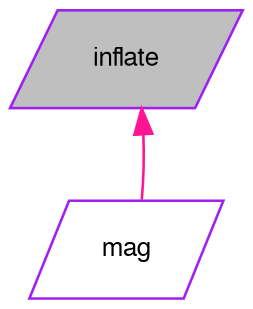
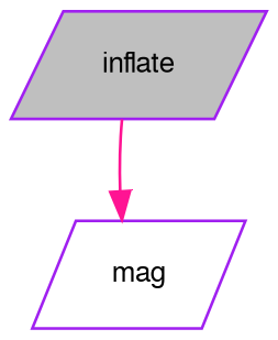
  digraph {
    rankdir=TB
    node [color=purple fontname=FreeSans fontsize=10 shape=parallelogram]
    n1 [fillcolor=grey75 fontcolor=black height=0.2 label=inflate style=filled width=0.4]
    n2 [height=0.2 label=mag width=0.4]
-   n2 -> n1 [color=deeppink fontname=FreeSans fontsize=10 labelfontname=FreeSans labelfontsize=10 style=solid]
+   n1 -> n2 [color=deeppink fontname=FreeSans fontsize=10 labelfontname=FreeSans labelfontsize=10 style=solid]
  }
